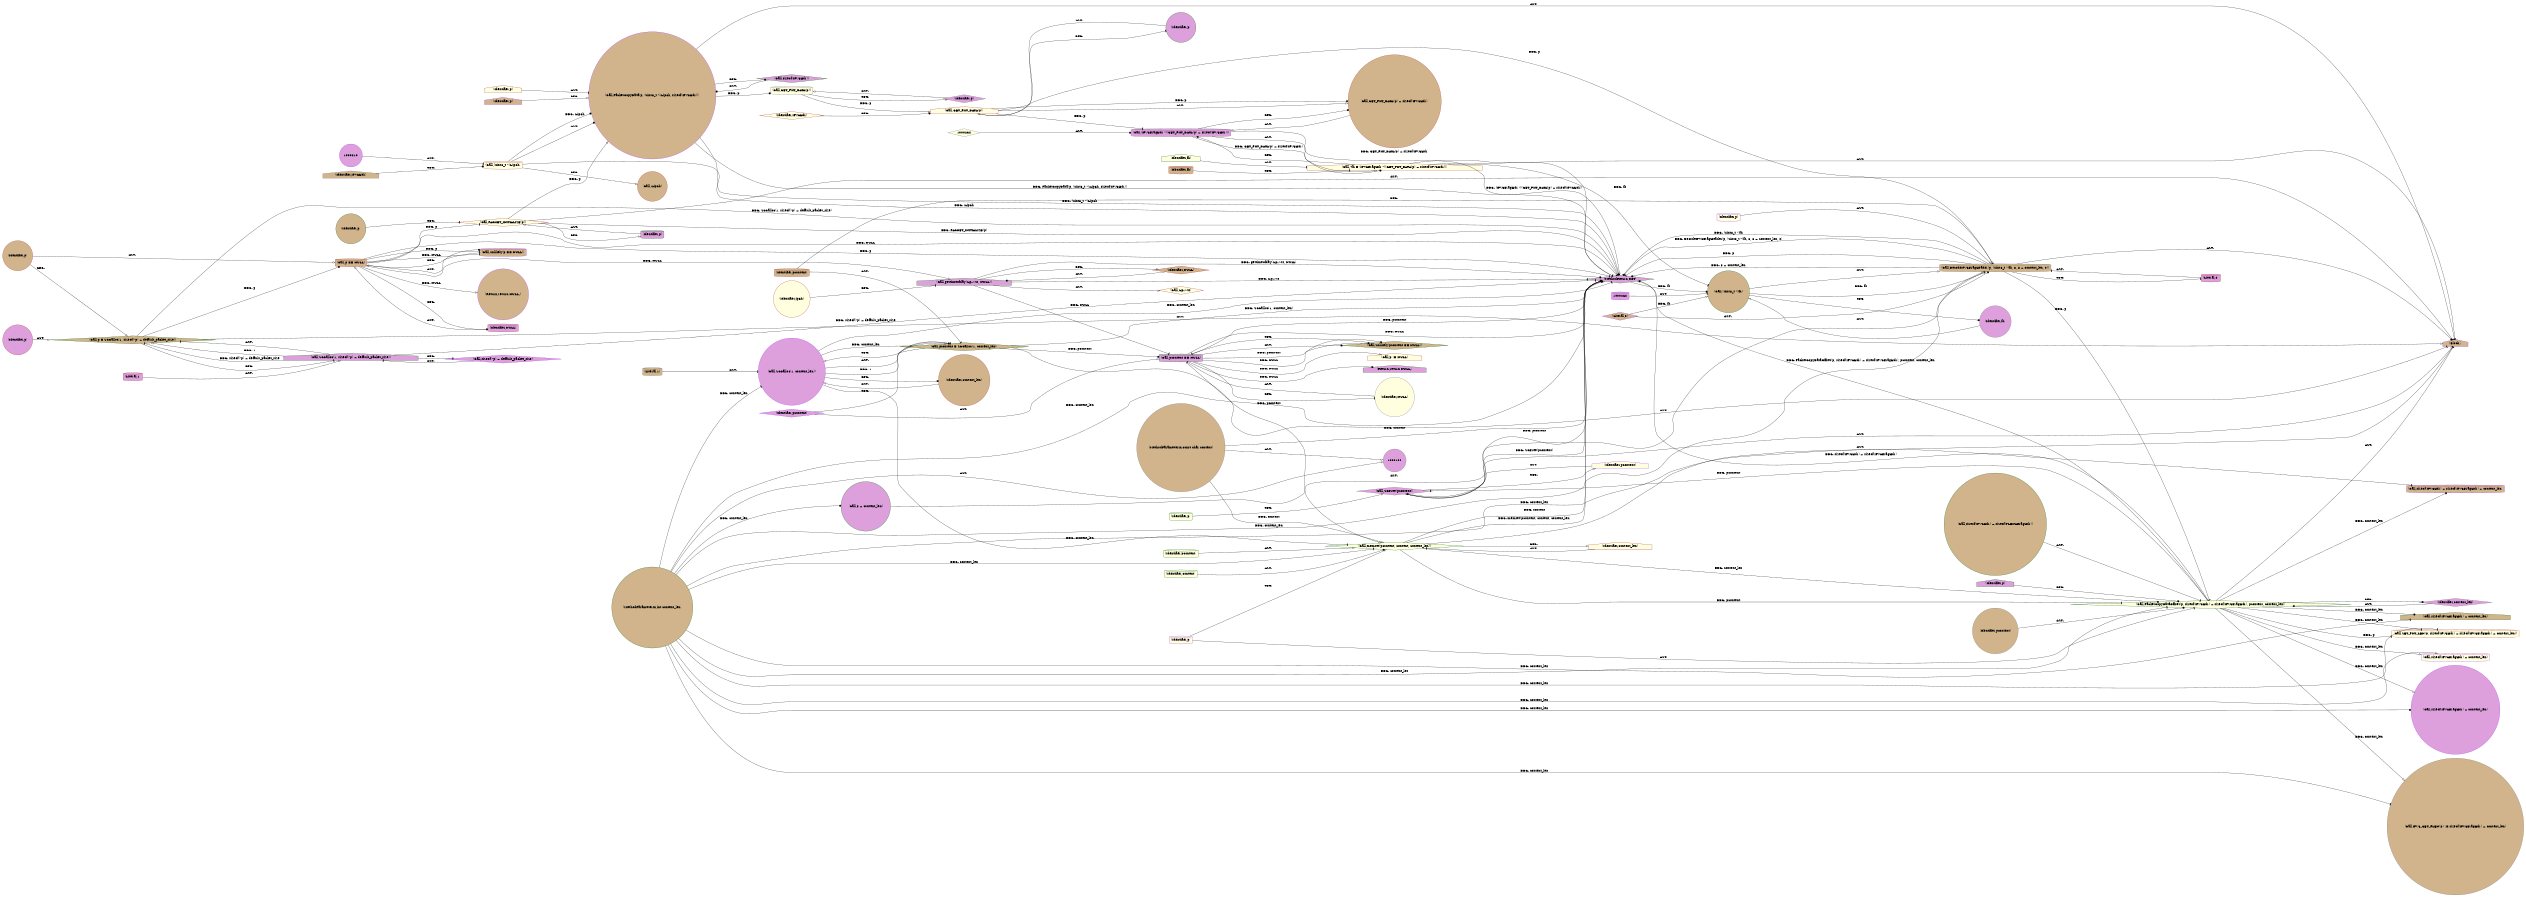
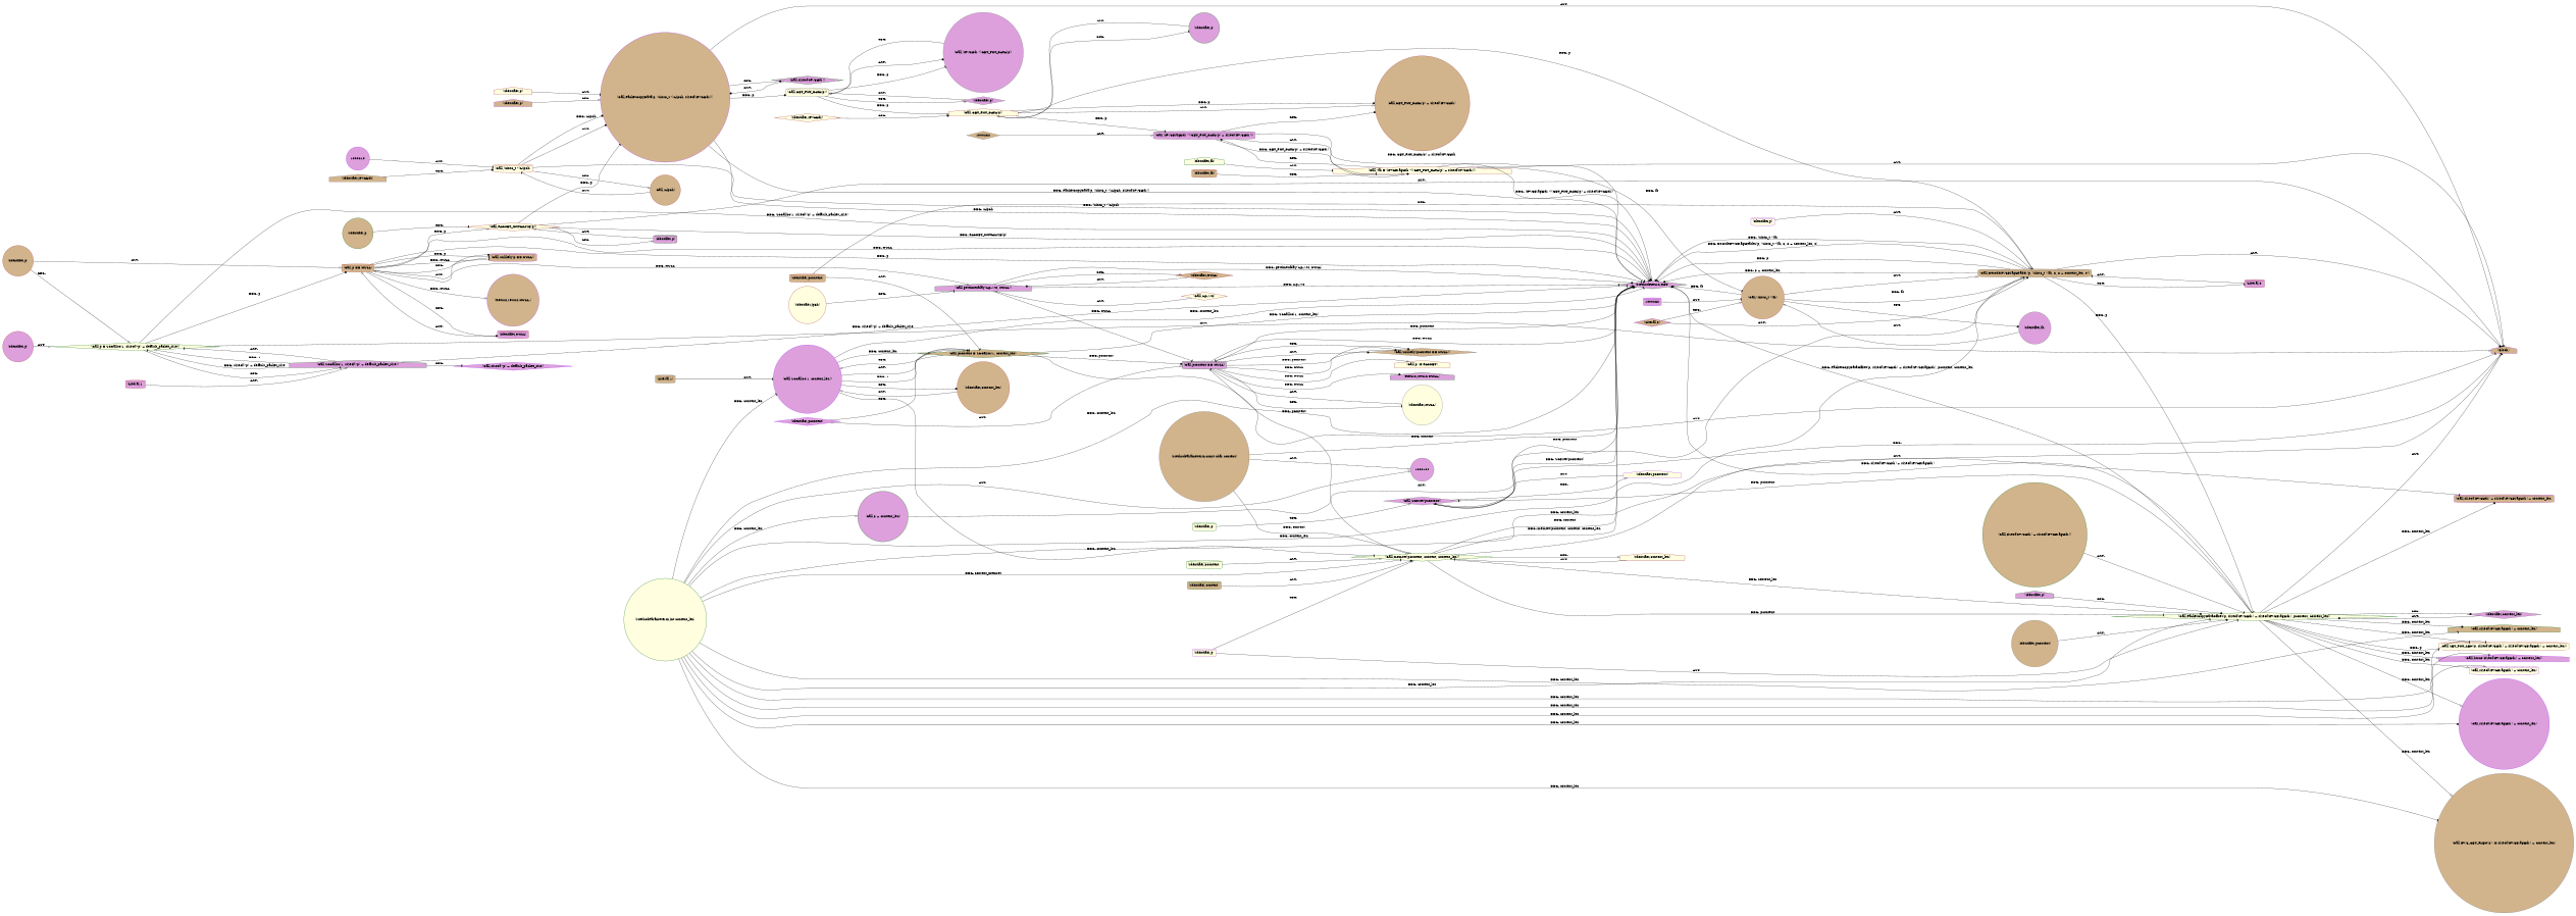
  digraph {
    rankdir=LR
    node [color=darkgreen fillcolor=plum shape=circle style=filled]
    edge [arrowhead=tee]
    n1 [color=gray40 label="(Call,SCFree(pcontent))" shape=diamond]
    n2 [label="(MethodReturn,RET)" shape=diamond]
    n3 [color=purple fillcolor=tan label="(Block,)" shape=house]
    n4 [color=purple fillcolor=lightyellow label="(Identifier,pcontent)" shape=house]
    n5 [fillcolor=lightyellow label="(Call,PacketCopyDataOffset(p, sizeof(IPV6Hdr) + sizeof(IPV6FragHdr), pcontent, content_len))" shape=diamond]
+   n6 [color=purple label="(Call,htons(sizeof(IPV6FragHdr) + content_len))" shape=house]
    n7 [color=purple fillcolor=lightyellow label="(Call,sizeof(IPV6FragHdr) + content_len)" shape=cylinder]
    n8 [color=purple fillcolor=tan label="(Call,sizeof(IPV6Hdr) + sizeof(IPV6FragHdr) + content_len)" shape=cylinder]
    n9 [color=gray40 label="(Identifier,content_len)" shape=diamond]
    n10 [fillcolor=tan label="(Call,sizeof(IPV6FragHdr) + content_len)" shape=house]
    n11 [color=brown fillcolor=lightyellow label="(Call,SET_PKT_LEN(p, sizeof(IPV6Hdr) + sizeof(IPV6FragHdr) + content_len))" shape=cylinder]
    n12 [color=purple label="(Call,sizeof(IPV6FragHdr) + content_len)"]
    n13 [color=gray40 fillcolor=tan label="(Call,IPV6_GET_PLEN(p) != sizeof(IPV6FragHdr) + content_len)"]
    n14 [color=gray40 fillcolor=tan label="(Call,DecodeIPV6FragHeader(p, (uint8_t *)fh, 8, 8 + content_len, 0))" shape=cylinder]
    n15 [color=brown label="(Literal,0)" shape=cylinder]
    n16 [color=brown fillcolor=lightyellow label="(Call,GET_PKT_DATA(p))" shape=house]
    n17 [color=gray40 label="(Call,(IPV6FragHdr *)(GET_PKT_DATA(p) + sizeof(IPV6Hdr)))" shape=cylinder]
    n18 [label="(Identifier,p)"]
    n19 [color=brown fillcolor=tan label="(Call,GET_PKT_DATA(p) + sizeof(IPV6Hdr))"]
    n20 [color=brown fillcolor=lightyellow label="(Call,*fh = (IPV6FragHdr *)(GET_PKT_DATA(p) + sizeof(IPV6Hdr)))" shape=house]
    n21 [color=gray40 fillcolor=lightyellow label="(Call,GET_PKT_DATA(p))" shape=cylinder]
+   n22 [color=gray40 label="(Call,(IPV6Hdr *)GET_PKT_DATA(p))"]
    n23 [color=gray40 label="(Identifier,p)" shape=diamond]
    n24 [color=purple fillcolor=tan label="(Call,PacketCopyData(p, (uint8_t *)&ip6h, sizeof(IPV6Hdr)))"]
    n25 [label="(Call,sizeof(IPV6Hdr))" shape=diamond]
    n26 [color=brown fillcolor=lightyellow label="(Call,PACKET_INITIALIZE(p))" shape=diamond]
    n27 [label="(Identifier,p)" shape=cylinder]
    n28 [color=brown fillcolor=tan label="(Call,p == NULL)" shape=cylinder]
    n29 [label="(Call,gettimeofday(&p->ts, NULL))" shape=house]
    n30 [color=purple fillcolor=tan label="(Return,return NULL;)"]
    n31 [color=brown label="(Identifier,NULL)" shape=cylinder]
    n32 [color=purple fillcolor=tan label="(Call,unlikely(p == NULL))" shape=cylinder]
    n33 [label="(Call,pcontent == NULL)" shape=cylinder]
    n34 [color=brown fillcolor=tan label="(Identifier,NULL)" shape=diamond]
-   n35 [fillcolor=tan label="(Call,p = SCCalloc(1, sizeof(*p) + default_packet_size))" shape=diamond]
+   n35 [fillcolor=lightyellow label="(Call,p = SCCalloc(1, sizeof(*p) + default_packet_size))" shape=diamond]
    n36 [label="(Call,SCCalloc(1, sizeof(*p) + default_packet_size))" shape=house]
    n37 [color=purple label="(Call,sizeof(*p) + default_packet_size)" shape=diamond]
    n38 [color=brown fillcolor=lightyellow label="(Call,(uint8_t *)&ip6h)" shape=cylinder]
    n39 [color=brown fillcolor=tan label="(Call,&ip6h)"]
-   n40 [fillcolor=tan label="(Call,(uint8_t *)fh)"]
+   n40 [color=brown fillcolor=tan label="(Call,(uint8_t *)fh)"]
    n41 [color=gray40 label="(Identifier,fh)"]
-   n42 [fillcolor=tan label="(MethodParameterIn,int content_len)"]
+   n42 [fillcolor=lightyellow label="(MethodParameterIn,int content_len)"]
    n43 [fillcolor=lightyellow label="(Call,memset(pcontent, content, content_len))" shape=diamond]
    n44 [color=purple label="(Call,SCCalloc(1, content_len))"]
    n45 [label="(Call,8 + content_len)"]
    1000104 [color=gray40]
    n47 [color=brown fillcolor=lightyellow label="(Identifier,content_len)" shape=house]
    n48 [fillcolor=tan label="(Call,pcontent = SCCalloc(1, content_len))" shape=diamond]
    n49 [color=brown fillcolor=tan label="(Identifier,content_len)"]
-   n50 [fillcolor=tan label="(Call,unlikely(pcontent == NULL))" shape=diamond]
+   n50 [color=gray40 fillcolor=tan label="(Call,unlikely(pcontent == NULL))" shape=diamond]
    n51 [label="(Return,return NULL;)" shape=house]
    n52 [color=gray40 fillcolor=lightyellow label="(Identifier,NULL)"]
-   n53 [color=brown fillcolor=lightyellow label="(Call,p != NULL)" shape=house]
+   n53 [color=brown fillcolor=lightyellow label="(Call,p != PACKET)" shape=house]
    n54 [color=gray40 fillcolor=tan label="(MethodParameterIn,const char content)"]
    n55 [color=purple fillcolor=lightyellow label="(Identifier,p)" shape=cylinder]
    n56 [color=gray40 fillcolor=tan label="(Identifier,pcontent)"]
    n57 [fillcolor=lightyellow label="(Identifier,fh)" shape=house]
    n58 [color=brown fillcolor=lightyellow label="(Identifier,IPV6Hdr)" shape=diamond]
    n59 [color=gray40 fillcolor=tan label="(Identifier,IPV6Hdr)" shape=house]
    n60 [color=brown fillcolor=tan label="(Identifier,pcontent)" shape=cylinder]
    n61 [color=brown label="(Identifier,p)"]
    n62 [color=purple fillcolor=lightyellow label="(Identifier,p)" shape=cylinder]
    n63 [color=brown fillcolor=lightyellow label="(Identifier,p)" shape=house]
-   n64 [fillcolor=lightyellow label="(Identifier,content)" shape=cylinder]
-   n65 [fillcolor=tan label="(Call,sizeof(IPV6Hdr) + sizeof(PLEN6FragHdr))"]
+   n64 [fillcolor=tan label="(Identifier,content)" shape=cylinder]
+   n65 [fillcolor=tan label="(Call,sizeof(IPV6Hdr) + sizeof(IPV6FragHdr))"]
    n66 [color=brown fillcolor=lightyellow label="(Call,&p->ts)" shape=diamond]
    n67 [color=purple fillcolor=tan label="(Literal,8)" shape=diamond]
    n68 [fillcolor=tan label="(Identifier,p)"]
    n69 [color=brown fillcolor=tan label="(Identifier,p)"]
    n70 [color=brown fillcolor=tan label="(Identifier,fh)" shape=cylinder]
    n71 [color=purple fillcolor=tan label="(Identifier,p)" shape=house]
    n72 [label="(Identifier,p)" shape=house]
    n73 [color=brown fillcolor=lightyellow label="(Identifier,ip6h)"]
    n74 [fillcolor=lightyellow label="(Identifier,p)" shape=cylinder]
    n75 [fillcolor=lightyellow label="(Identifier,pcontent)" shape=cylinder]
    n76 [color=purple label="(Identifier,pcontent)" shape=diamond]
    n77 [color=brown label="(Literal,1)" shape=cylinder]
    n78 [color=gray40 fillcolor=tan label="(Literal,1)" shape=cylinder]
    1000210 [color=purple]
    1000262 [color=purple shape=cylinder]
-   1000232 [color=gray40 fillcolor=lightyellow shape=diamond]
+   1000232 [color=gray40 fillcolor=tan shape=diamond]
    n1 -> n2 [label="DDG: pcontent"]
    n1 -> n2 [label="DDG: SCFree(pcontent)"]
-   n1 -> n3 [arrowhead=onormal label="AST: "]
+   n1 -> n3 [arrowhead=onormal label="DDG: "]
    n1 -> n4 [arrowhead=onormal label="CFG: "]
    n4 -> n1 [arrowhead=dot label="AST: "]
    n5 -> n1 [label="DDG: pcontent"]
    n5 -> n2 [arrowhead=onormal label="DDG: PacketCopyDataOffset(p, sizeof(IPV6Hdr) + sizeof(IPV6FragHdr), pcontent, content_len)"]
    n5 -> n2 [arrowhead=dot label="DDG: sizeof(IPV6Hdr) + sizeof(IPV6FragHdr)"]
    n5 -> n3 [label="AST: "]
+   n5 -> n6 [arrowhead=onormal label="DDG: content_len"]
    n5 -> n7 [arrowhead=onormal label="DDG: content_len"]
    n5 -> n8 [arrowhead=dot label="DDG: content_len"]
    n5 -> n9 [arrowhead=dot label="CFG: "]
    n5 -> n10 [arrowhead=dot label="DDG: content_len"]
    n5 -> n11 [label="DDG: p"]
    n5 -> n11 [label="DDG: content_len"]
    n5 -> n12 [arrowhead=onormal label="DDG: content_len"]
    n5 -> n13 [arrowhead=onormal label="DDG: content_len"]
    n9 -> n5 [arrowhead=dot label="AST: "]
    n14 -> n2 [arrowhead=dot label="DDG: DecodeIPV6FragHeader(p, (uint8_t *)fh, 8, 8 + content_len, 0)"]
    n14 -> n2 [label="DDG: p"]
    n14 -> n2 [arrowhead=dot label="DDG: 8 + content_len"]
    n14 -> n2 [label="DDG: (uint8_t *)fh"]
    n14 -> n3 [arrowhead=dot label="AST: "]
    n14 -> n5 [label="DDG: p"]
    n14 -> n15 [label="CFG: "]
    n15 -> n14 [label="AST: "]
    n16 -> n14 [label="DDG: p"]
    n16 -> n17 [label="DDG: p"]
    n16 -> n18 [label="CFG: "]
    n16 -> n19 [arrowhead=onormal label="AST: "]
    n16 -> n19 [arrowhead=dot label="DDG: p"]
    n17 -> n2 [label="DDG: GET_PKT_DATA(p) + sizeof(IPV6Hdr)"]
    n17 -> n19 [arrowhead=dot label="CFG: "]
    n17 -> n20 [arrowhead=dot label="AST: "]
    n17 -> n20 [arrowhead=onormal label="DDG: GET_PKT_DATA(p) + sizeof(IPV6Hdr)"]
    n18 -> n16 [arrowhead=onormal label="AST: "]
-   n19 -> n17 [arrowhead=onormal label="AST: "]
    n20 -> n2 [arrowhead=onormal label="DDG: (IPV6FragHdr *)(GET_PKT_DATA(p) + sizeof(IPV6Hdr))"]
    n20 -> n3 [label="AST: "]
    n20 -> n17 [arrowhead=dot label="CFG: "]
    n20 -> n40 [label="DDG: fh"]
    n21 -> n16 [arrowhead=onormal label="DDG: p"]
+   n21 -> n22 [arrowhead=dot label="AST: "]
+   n21 -> n22 [label="DDG: p"]
    n21 -> n23 [arrowhead=onormal label="CFG: "]
+   n22 -> n21 [arrowhead=onormal label="CFG: "]
    n23 -> n21 [arrowhead=onormal label="AST: "]
    n24 -> n2 [arrowhead=dot label="DDG: (uint8_t *)&ip6h"]
    n24 -> n2 [label="DDG: PacketCopyData(p, (uint8_t *)&ip6h, sizeof(IPV6Hdr))"]
    n24 -> n3 [label="AST: "]
    n24 -> n21 [arrowhead=dot label="DDG: p"]
    n24 -> n25 [arrowhead=dot label="CFG: "]
    n25 -> n24 [arrowhead=dot label="AST: "]
    n26 -> n2 [label="DDG: PACKET_INITIALIZE(p)"]
    n26 -> n3 [label="AST: "]
-   n26 -> n24 [arrowhead=onormal label="DDG: p"]
+   n26 -> n24 [label="DDG: p"]
    n26 -> n27 [arrowhead=onormal label="CFG: "]
    n27 -> n26 [arrowhead=onormal label="AST: "]
    n28 -> n2 [label="DDG: NULL"]
    n28 -> n2 [label="DDG: p"]
-   n28 -> n26 [label="DDG: p"]
+   n28 -> n26 [arrowhead=onormal label="DDG: p"]
    n28 -> n29 [arrowhead=onormal label="DDG: NULL"]
    n28 -> n30 [arrowhead=onormal label="DDG: NULL"]
    n28 -> n31 [arrowhead=dot label="CFG: "]
    n28 -> n32 [arrowhead=dot label="AST: "]
    n28 -> n32 [label="DDG: p"]
    n28 -> n32 [label="DDG: NULL"]
    n29 -> n2 [arrowhead=dot label="DDG: gettimeofday(&p->ts, NULL)"]
    n29 -> n2 [label="DDG: &p->ts"]
    n29 -> n33 [label="DDG: NULL"]
    n29 -> n34 [arrowhead=onormal label="CFG: "]
    n31 -> n28 [arrowhead=onormal label="AST: "]
    n32 -> n28 [arrowhead=onormal label="CFG: "]
    n33 -> n2 [label="DDG: NULL"]
    n33 -> n2 [arrowhead=dot label="DDG: pcontent"]
    n33 -> n43 [arrowhead=onormal label="DDG: pcontent"]
    n33 -> n50 [arrowhead=dot label="AST: "]
    n33 -> n50 [arrowhead=dot label="DDG: pcontent"]
    n33 -> n50 [arrowhead=dot label="DDG: NULL"]
    n33 -> n51 [arrowhead=dot label="DDG: NULL"]
    n33 -> n52 [label="CFG: "]
    n33 -> n53 [arrowhead=onormal label="DDG: NULL"]
    n34 -> n29 [arrowhead=dot label="AST: "]
    n35 -> n2 [arrowhead=onormal label="DDG: SCCalloc(1, sizeof(*p) + default_packet_size)"]
    n35 -> n3 [arrowhead=onormal label="AST: "]
    n35 -> n28 [arrowhead=dot label="DDG: p"]
    n35 -> n36 [label="CFG: "]
    n36 -> n2 [label="DDG: sizeof(*p) + default_packet_size"]
    n36 -> n35 [label="AST: "]
    n36 -> n35 [arrowhead=onormal label="DDG: 1"]
    n36 -> n35 [label="DDG: sizeof(*p) + default_packet_size"]
    n36 -> n37 [label="CFG: "]
-   n37 -> n36 [label="AST: "]
    n38 -> n2 [label="DDG: &ip6h"]
    n38 -> n24 [arrowhead=dot label="AST: "]
    n38 -> n24 [arrowhead=dot label="DDG: &ip6h"]
    n38 -> n39 [arrowhead=onormal label="CFG: "]
-   n2 -> n40 [arrowhead=dot label="DDG: fh"]
+   n39 -> n38 [label="AST: "]
+   n40 -> n2 [arrowhead=dot label="DDG: fh"]
    n40 -> n14 [arrowhead=onormal label="AST: "]
    n40 -> n14 [arrowhead=onormal label="DDG: fh"]
    n40 -> n41 [arrowhead=dot label="CFG: "]
    n41 -> n40 [arrowhead=onormal label="AST: "]
    n42 -> n2 [arrowhead=dot label="DDG: content_len"]
    n42 -> n5 [label="DDG: content_len"]
+   n42 -> n6 [label="DDG: content_len"]
    n42 -> n7 [arrowhead=onormal label="DDG: content_len"]
    n42 -> n8 [label="DDG: content_len"]
    n42 -> n10 [label="DDG: content_len"]
    n42 -> n11 [label="DDG: content_len"]
    n42 -> n12 [arrowhead=dot label="DDG: content_len"]
    n42 -> n13 [label="DDG: content_len"]
    n42 -> n14 [arrowhead=onormal label="DDG: content_len"]
-   n42 -> n43 [label="DDG: content_len"]
+   n42 -> n43 [label="DDG: content_memset"]
    n42 -> n44 [label="DDG: content_len"]
-   n42 -> n45 [arrowhead=dot label="DDG: content_len"]
+   n42 -> n45 [arrowhead=onormal label="DDG: content_len"]
    n42 -> 1000104 [arrowhead=onormal label="AST: "]
    n43 -> n2 [label="DDG: memset(pcontent, content, content_len)"]
    n43 -> n2 [label="DDG: content"]
    n43 -> n3 [label="AST: "]
    n43 -> n5 [label="DDG: pcontent"]
    n43 -> n5 [arrowhead=dot label="DDG: content_len"]
    n43 -> n47 [arrowhead=onormal label="CFG: "]
    n44 -> n2 [label="DDG: content_len"]
    n44 -> n43 [label="DDG: content_len"]
    n44 -> n48 [arrowhead=onormal label="AST: "]
    n44 -> n48 [arrowhead=dot label="DDG: 1"]
    n44 -> n48 [arrowhead=onormal label="DDG: content_len"]
    n44 -> n49 [arrowhead=dot label="CFG: "]
    n45 -> n14 [label="AST: "]
    n47 -> n43 [label="AST: "]
    n48 -> n2 [arrowhead=onormal label="DDG: SCCalloc(1, content_len)"]
    n48 -> n3 [label="AST: "]
    n48 -> n33 [arrowhead=dot label="DDG: pcontent"]
    n48 -> n44 [arrowhead=onormal label="CFG: "]
    n49 -> n44 [arrowhead=onormal label="AST: "]
    n50 -> n33 [label="CFG: "]
    n52 -> n33 [label="AST: "]
    n54 -> n2 [arrowhead=onormal label="DDG: content"]
    n54 -> n43 [arrowhead=onormal label="DDG: content"]
    n54 -> 1000104 [arrowhead=onormal label="AST: "]
    n55 -> n14 [arrowhead=onormal label="AST: "]
    n56 -> n5 [arrowhead=dot label="AST: "]
    n57 -> n20 [label="AST: "]
    n58 -> n16 [arrowhead=dot label="CFG: "]
    n59 -> n38 [arrowhead=dot label="CFG: "]
    n60 -> n14 [arrowhead=onormal label="CFG: "]
    n60 -> n48 [label="AST: "]
    n61 -> n35 [arrowhead=onormal label="AST: "]
    n62 -> n5 [label="AST: "]
    n62 -> n43 [arrowhead=onormal label="CFG: "]
    n63 -> n24 [label="AST: "]
    n64 -> n43 [arrowhead=dot label="AST: "]
    n65 -> n5 [label="AST: "]
-   n29 -> n66 [arrowhead=onormal label="AST: "]
+   n66 -> n29 [arrowhead=onormal label="AST: "]
    n67 -> n14 [arrowhead=dot label="AST: "]
-   n67 -> n40 [arrowhead=onormal label="DDG: fh"]
+   n67 -> n40 [arrowhead=onormal label="CFG: "]
    n68 -> n26 [label="CFG: "]
    n69 -> n28 [arrowhead=onormal label="AST: "]
    n69 -> n35 [arrowhead=onormal label="CFG: "]
    n70 -> n20 [label="CFG: "]
    n71 -> n24 [arrowhead=onormal label="CFG: "]
    n72 -> n5 [arrowhead=dot label="CFG: "]
    n73 -> n29 [label="CFG: "]
    n74 -> n1 [arrowhead=onormal label="CFG: "]
    n75 -> n43 [arrowhead=onormal label="AST: "]
    n76 -> n33 [arrowhead=onormal label="AST: "]
    n76 -> n48 [label="CFG: "]
    n77 -> n36 [arrowhead=onormal label="AST: "]
    n78 -> n44 [label="AST: "]
    1000210 -> n38 [label="AST: "]
    1000262 -> n40 [label="AST: "]
-   1000232 -> n17 [arrowhead=dot label="AST: "]
+   1000232 -> n17 [arrowhead=onormal label="AST: "]
  }
